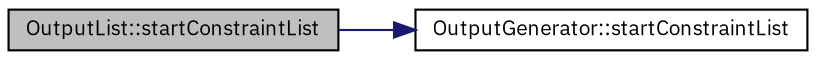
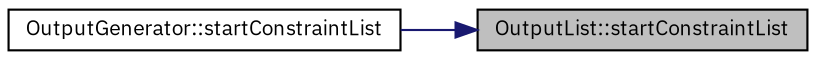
  digraph {
    rankdir=LR
    fontname="IBM Plex Sans"
    node [color=black fontname="IBM Plex Sans" fontsize=10 shape=record style=filled]
    n1 [fillcolor=grey75 fontcolor=black height=0.2 label="OutputList::startConstraintList" width=0.4]
    n2 [fillcolor=white height=0.2 label="OutputGenerator::startConstraintList" width=0.4]
-   n1 -> n2 [color=midnightblue fontname="IBM Plex Sans" fontsize=10 labelfontname=Helvetica labelfontsize=10 style=solid]
+   n2 -> n1 [color=midnightblue fontname="IBM Plex Sans" fontsize=10 labelfontname=Helvetica labelfontsize=10 style=solid]
  }
